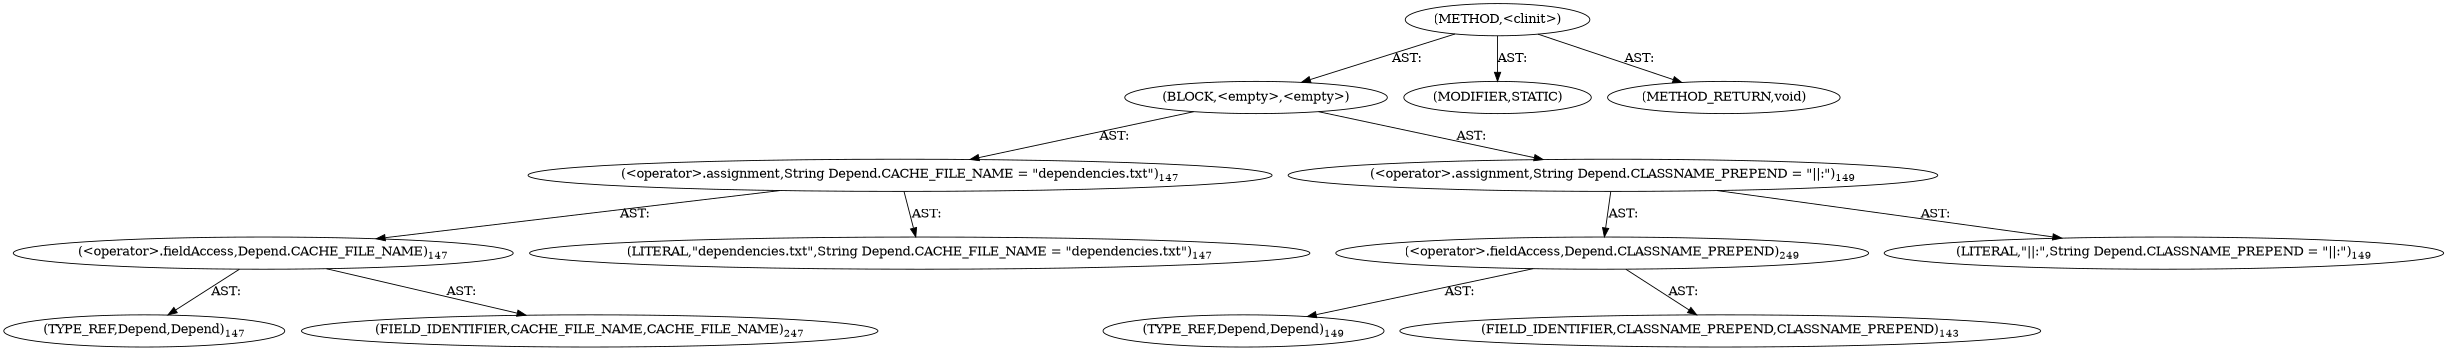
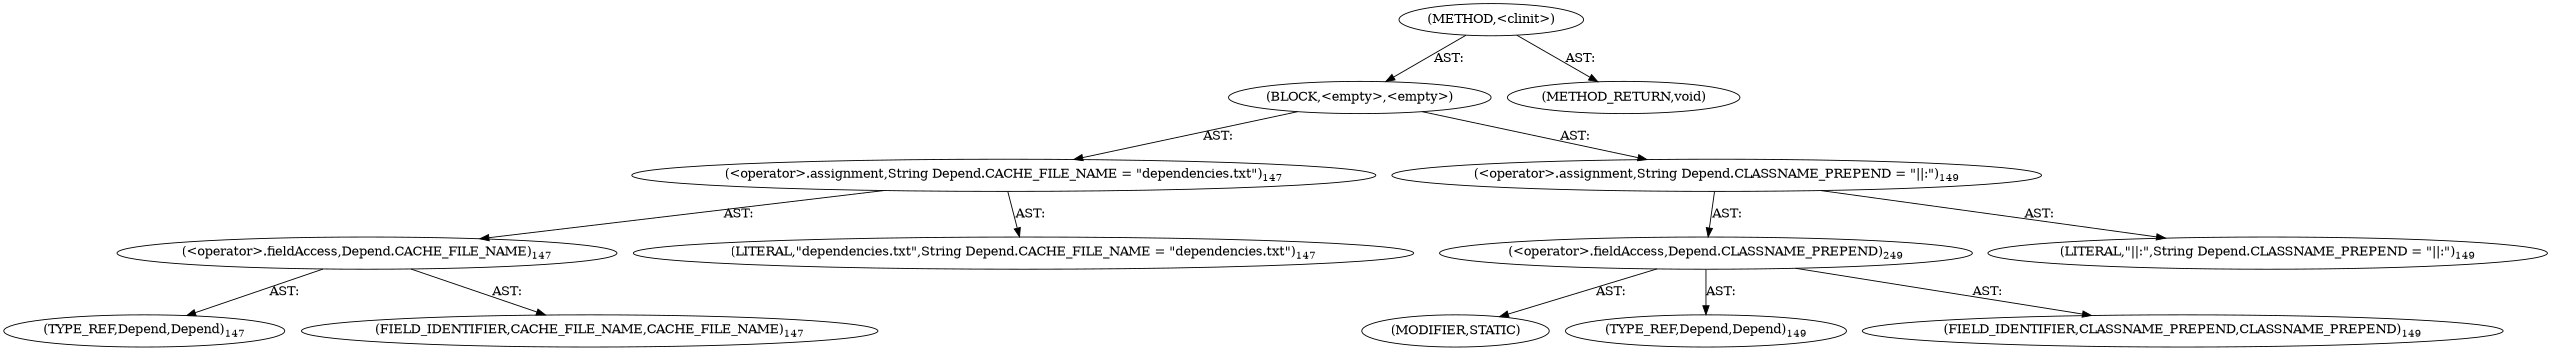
  digraph {
    n1 [label=<(METHOD,&lt;clinit&gt;)>]
    n2 [label=<(BLOCK,&lt;empty&gt;,&lt;empty&gt;)>]
    n3 [label=<(MODIFIER,STATIC)>]
    n4 [label=<(METHOD_RETURN,void)>]
    n5 [label=<(&lt;operator&gt;.assignment,String Depend.CACHE_FILE_NAME = &quot;dependencies.txt&quot;)<SUB>147</SUB>>]
    n6 [label=<(&lt;operator&gt;.assignment,String Depend.CLASSNAME_PREPEND = &quot;||:&quot;)<SUB>149</SUB>>]
    n7 [label=<(&lt;operator&gt;.fieldAccess,Depend.CACHE_FILE_NAME)<SUB>147</SUB>>]
    n8 [label=<(LITERAL,&quot;dependencies.txt&quot;,String Depend.CACHE_FILE_NAME = &quot;dependencies.txt&quot;)<SUB>147</SUB>>]
    n9 [label=<(&lt;operator&gt;.fieldAccess,Depend.CLASSNAME_PREPEND)<SUB>249</SUB>>]
    n10 [label=<(LITERAL,&quot;||:&quot;,String Depend.CLASSNAME_PREPEND = &quot;||:&quot;)<SUB>149</SUB>>]
    n11 [label=<(TYPE_REF,Depend,Depend)<SUB>147</SUB>>]
-   n12 [label=<(FIELD_IDENTIFIER,CACHE_FILE_NAME,CACHE_FILE_NAME)<SUB>247</SUB>>]
+   n12 [label=<(FIELD_IDENTIFIER,CACHE_FILE_NAME,CACHE_FILE_NAME)<SUB>147</SUB>>]
    n13 [label=<(TYPE_REF,Depend,Depend)<SUB>149</SUB>>]
-   n14 [label=<(FIELD_IDENTIFIER,CLASSNAME_PREPEND,CLASSNAME_PREPEND)<SUB>143</SUB>>]
+   n14 [label=<(FIELD_IDENTIFIER,CLASSNAME_PREPEND,CLASSNAME_PREPEND)<SUB>149</SUB>>]
    n1 -> n2 [label="AST: "]
-   n1 -> n3 [label="AST: "]
+   n9 -> n3 [label="AST: "]
    n1 -> n4 [label="AST: "]
    n2 -> n5 [label="AST: "]
    n2 -> n6 [label="AST: "]
    n5 -> n7 [label="AST: "]
    n5 -> n8 [label="AST: "]
    n6 -> n9 [label="AST: "]
    n6 -> n10 [label="AST: "]
    n7 -> n11 [label="AST: "]
    n7 -> n12 [label="AST: "]
    n9 -> n13 [label="AST: "]
    n9 -> n14 [label="AST: "]
  }
